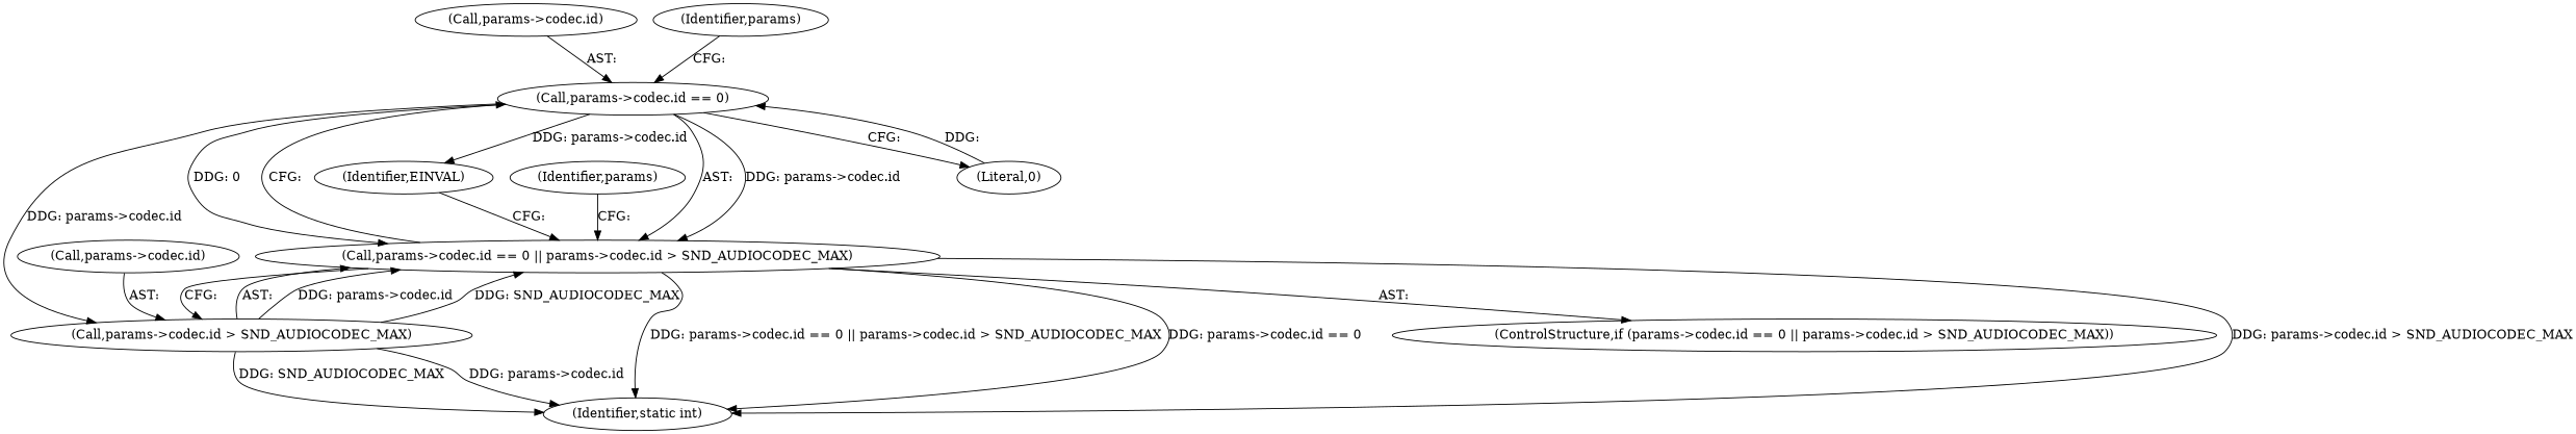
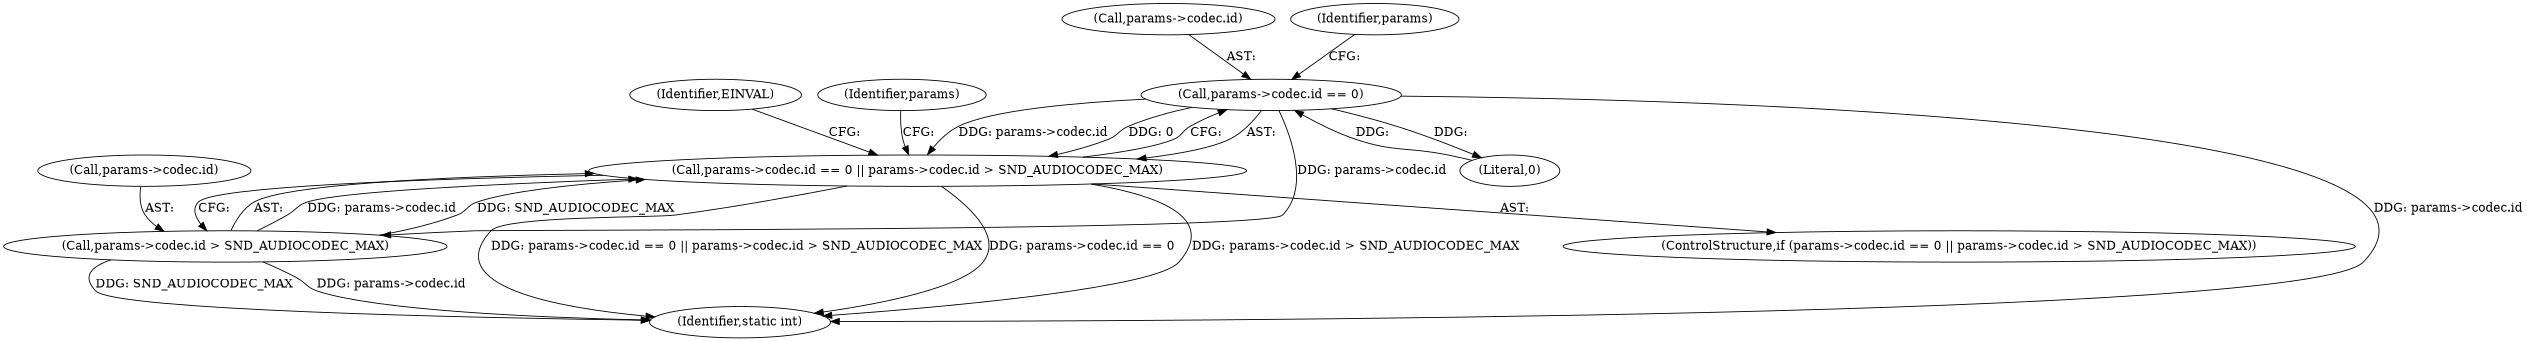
  digraph {
    n1 [label="(Call,params->codec.id == 0)"]
    n2 [label="(Call,params->codec.id == 0 || params->codec.id > SND_AUDIOCODEC_MAX)"]
    n3 [label="(Call,params->codec.id > SND_AUDIOCODEC_MAX)"]
    n4 [label="(Identifier,static int)"]
    n5 [label="(Literal,0)"]
    n6 [label="(ControlStructure,if (params->codec.id == 0 || params->codec.id > SND_AUDIOCODEC_MAX))"]
    n7 [label="(Call,params->codec.id)"]
    n8 [label="(Identifier,EINVAL)"]
    n9 [label="(Identifier,params)"]
    n10 [label="(Call,params->codec.id)"]
    n11 [label="(Identifier,params)"]
    n1 -> n2 [label="AST: "]
    n1 -> n2 [label="DDG: params->codec.id"]
    n1 -> n2 [label="DDG: 0"]
    n1 -> n3 [label="DDG: params->codec.id"]
-   n1 -> n8 [label="DDG: params->codec.id"]
-   n1 -> n5 [label="CFG: "]
+   n1 -> n4 [label="DDG: params->codec.id"]
+   n1 -> n5 [label="DDG: "]
    n2 -> n1 [label="CFG: "]
    n2 -> n3 [label="CFG: "]
    n2 -> n4 [label="DDG: params->codec.id == 0 || params->codec.id > SND_AUDIOCODEC_MAX"]
    n2 -> n4 [label="DDG: params->codec.id == 0"]
    n2 -> n4 [label="DDG: params->codec.id > SND_AUDIOCODEC_MAX"]
    n2 -> n6 [label="AST: "]
    n3 -> n2 [label="AST: "]
    n3 -> n2 [label="DDG: params->codec.id"]
    n3 -> n2 [label="DDG: SND_AUDIOCODEC_MAX"]
    n3 -> n4 [label="DDG: params->codec.id"]
    n3 -> n4 [label="DDG: SND_AUDIOCODEC_MAX"]
    n5 -> n1 [label="DDG: "]
    n7 -> n3 [label="AST: "]
    n8 -> n2 [label="CFG: "]
    n9 -> n2 [label="CFG: "]
    n10 -> n1 [label="AST: "]
    n11 -> n1 [label="CFG: "]
  }
